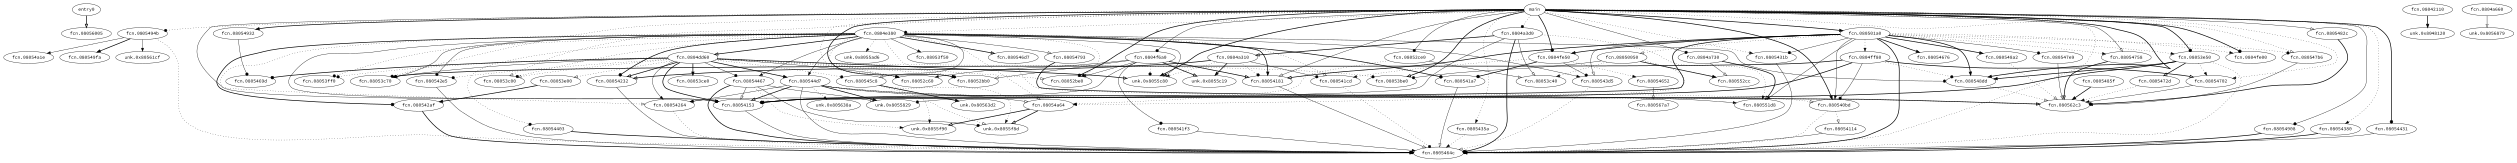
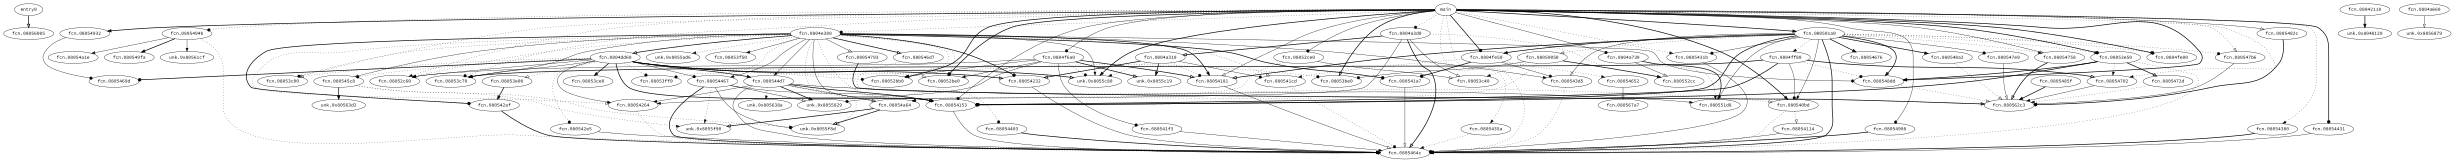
  digraph {
    fontname="Source Code Pro"
    node [fontname="Source Code Pro"]
    edge [arrowhead=normal fontname="Source Code Pro" style=solid]
    n1 [label=entry0]
    n2 [label="fcn.08056005"]
    n3 [label=main]
    n4 [label="fcn.08054932"]
    n5 [label="fcn.08054908"]
    n6 [label="fcn.08054380"]
    n7 [label="fcn.0805494b"]
    n8 [label="fcn.08053e50"]
    n9 [label="fcn.08052ce0"]
    n10 [label="fcn.0804fe50"]
    n11 [label="fcn.08053c70"]
    n12 [label="fcn.08052c60"]
    n13 [label="fcn.08052bb0"]
    n14 [label="fcn.08054431"]
    n15 [label="fcn.08052be0"]
    n16 [label="fcn.0804a730"]
    n17 [label="fcn.0804e380"]
    n18 [label="fcn.0804f6a0"]
    n19 [label="fcn.08054181"]
    n20 [label="fcn.08053be0"]
    n21 [label="fcn.08053c00"]
    n22 [label="fcn.0805435a"]
    n23 [label="fcn.08054153"]
    n24 [label="fcn.080501a0"]
    n25 [label="fcn.0805431b"]
    n26 [label="unk.0x8055c80"]
    n27 [label="fcn.0805464c"]
    n28 [label="fcn.080547b6"]
    n29 [label="fcn.080548dd"]
    n30 [label="fcn.080540bd"]
    n31 [label="fcn.08054702"]
    n32 [label="fcn.08054758"]
    n33 [label="fcn.0804fe00"]
    n34 [label="fcn.0805482c"]
    n35 [label="fcn.0804a3d0"]
    n36 [label="fcn.0805469d"]
    n37 [label="fcn.08054a1e"]
    n38 [label="fcn.080549fa"]
    n39 [label="unk.0x80561cf"]
    n40 [label="fcn.0805472d"]
    n41 [label="fcn.08054a64"]
    n42 [label="fcn.08053c40"]
    n43 [label="fcn.080543d5"]
    n44 [label="fcn.080541cd"]
    n45 [label="fcn.080541a7"]
    n46 [label="fcn.08054652"]
    n47 [label="fcn.080551d8"]
    n48 [label="fcn.080552cc"]
    n49 [label="fcn.08054232"]
    n50 [label="fcn.080546d7"]
    n51 [label="fcn.08054264"]
    n52 [label="fcn.080542af"]
    n53 [label="fcn.080544d7"]
    n54 [label="fcn.080545c8"]
    n55 [label="fcn.080542e5"]
    n56 [label="fcn.08054467"]
    n57 [label="fcn.0804dd60"]
    n58 [label="fcn.08053ff0"]
    n59 [label="fcn.08054793"]
    n60 [label="fcn.08054403"]
    n61 [label="unk.0x8055ad6"]
    n62 [label="fcn.08053f50"]
    n63 [label="unk.0x8055c19"]
    n64 [label="fcn.080541f3"]
    n65 [label="fcn.080548a2"]
    n66 [label="fcn.08050050"]
    n67 [label="fcn.080547e9"]
    n68 [label="fcn.0804ff80"]
    n69 [label="fcn.08054676"]
    n70 [label="fcn.080562c3"]
    n71 [label="fcn.08054114"]
    n72 [label="fcn.0804a310"]
    n73 [label="unk.0x8055829"]
    n74 [label="unk.0x8055f8d"]
    n75 [label="unk.0x8055f90"]
    n76 [label="fcn.080567a7"]
    n77 [label="unk.0x805638a"]
    n78 [label="unk.0x80563d2"]
    n79 [label="fcn.08053e00"]
    n80 [label="fcn.08053ce0"]
    n81 [label="fcn.08042110"]
    n82 [label="unk.0x8048120"]
    n83 [label="fcn.0804a660"]
    n84 [label="unk.0x8056879"]
    n85 [label="fcn.0805485f"]
    n1 -> n2 [arrowhead=onormal style=bold]
    n3 -> n4 [style=bold]
    n3 -> n5 [arrowhead=dot]
    n3 -> n6 [style=dotted]
    n3 -> n7 [arrowhead=dot style=dotted]
    n3 -> n8 [arrowhead=dot style=bold]
    n3 -> n9 [arrowhead=dot]
    n3 -> n10 [arrowhead=dot style=bold]
    n3 -> n11 [arrowhead=dot style=dotted]
    n3 -> n12 [style=dotted]
    n3 -> n13 [style=bold]
    n3 -> n14 [arrowhead=dot style=bold]
    n3 -> n15 [arrowhead=dot style=bold]
    n3 -> n16 [arrowhead=dot]
    n3 -> n17 [arrowhead=dot style=dotted]
    n3 -> n18 [arrowhead=dot]
    n3 -> n19 [arrowhead=onormal]
    n3 -> n20 [arrowhead=onormal style=bold]
    n3 -> n21 [arrowhead=onormal style=dotted]
    n3 -> n22 [style=dotted]
    n3 -> n23 [arrowhead=dot]
    n3 -> n24 [style=bold]
    n3 -> n25 [style=dotted]
    n3 -> n26 [style=bold]
    n3 -> n27 [arrowhead=onormal style=dotted]
    n3 -> n28 [arrowhead=onormal style=dotted]
    n3 -> n29 [style=bold]
    n3 -> n30 [style=bold]
    n3 -> n31 [style=dotted]
    n3 -> n32 [arrowhead=onormal]
    n3 -> n33 [arrowhead=dot style=bold]
    n3 -> n34 [arrowhead=onormal]
    n3 -> n35 [arrowhead=dot style=dotted]
    n4 -> n36 [arrowhead=dot]
    n5 -> n27 [arrowhead=onormal style=bold]
    n6 -> n27 [style=bold]
    n7 -> n27 [arrowhead=onormal style=dotted]
    n7 -> n37
    n7 -> n38 [style=bold]
    n7 -> n39
    n8 -> n23 [arrowhead=dot style=bold]
    n8 -> n27 [arrowhead=dot style=dotted]
    n8 -> n29 [style=bold]
    n8 -> n31 [style=dotted]
    n8 -> n40 [arrowhead=onormal style=bold]
    n9 -> n41 [style=dotted]
    n9 -> n42 [arrowhead=onormal]
    n10 -> n43 [arrowhead=dot]
    n10 -> n44 [style=dotted]
    n10 -> n45 [arrowhead=dot style=bold]
    n10 -> n46 [style=dotted]
    n14 -> n27
    n16 -> n47 [arrowhead=onormal style=bold]
    n16 -> n48 [arrowhead=onormal]
    n17 -> n11
    n17 -> n12 [style=dotted]
    n17 -> n13 [style=dotted]
    n17 -> n15 [style=dotted]
    n17 -> n19 [style=bold]
    n17 -> n21 [arrowhead=dot style=dotted]
    n17 -> n23 [arrowhead=dot]
    n17 -> n26
    n17 -> n29 [arrowhead=dot]
    n17 -> n41 [arrowhead=onormal style=dotted]
    n17 -> n43
    n17 -> n44 [arrowhead=onormal style=dotted]
    n17 -> n45 [arrowhead=dot style=bold]
    n17 -> n49 [arrowhead=dot style=bold]
    n17 -> n50 [arrowhead=onormal style=bold]
    n17 -> n51 [arrowhead=onormal style=dotted]
    n17 -> n52 [arrowhead=dot style=bold]
    n17 -> n53
    n17 -> n54 [arrowhead=onormal]
-   n17 -> n55 [arrowhead=dot]
    n17 -> n56
    n17 -> n57 [arrowhead=onormal style=bold]
    n17 -> n58 [arrowhead=dot style=dotted]
    n17 -> n59 [arrowhead=onormal]
    n17 -> n60 [arrowhead=dot style=dotted]
    n17 -> n61 [style=dotted]
    n17 -> n62
    n18 -> n12
    n18 -> n13 [arrowhead=onormal]
    n18 -> n15
    n18 -> n19 [arrowhead=onormal style=bold]
    n18 -> n26 [arrowhead=dot style=dotted]
    n18 -> n51
    n18 -> n63 [arrowhead=onormal style=bold]
    n18 -> n64 [arrowhead=dot]
    n19 -> n27 [arrowhead=onormal]
    n22 -> n27 [style=dotted]
    n23 -> n27 [arrowhead=dot]
    n24 -> n8 [style=dotted]
    n24 -> n10 [style=bold]
    n24 -> n19 [arrowhead=onormal style=bold]
    n24 -> n23 [arrowhead=dot style=bold]
    n24 -> n25 [arrowhead=dot]
    n24 -> n27 [arrowhead=onormal style=bold]
    n24 -> n28 [arrowhead=dot style=dotted]
    n24 -> n29 [style=bold]
    n24 -> n30
    n24 -> n32 [style=dotted]
    n24 -> n33 [style=dotted]
    n24 -> n43 [arrowhead=onormal]
    n24 -> n47
    n24 -> n65 [style=bold]
    n24 -> n66 [arrowhead=onormal style=dotted]
    n24 -> n67 [arrowhead=dot]
    n24 -> n68 [style=dotted]
    n24 -> n69 [style=bold]
    n25 -> n27 [arrowhead=dot]
    n28 -> n70
    n29 -> n70 [arrowhead=onormal style=dotted]
    n30 -> n27 [arrowhead=dot style=dotted]
    n30 -> n71 [arrowhead=onormal style=dotted]
    n31 -> n70
    n32 -> n70 [arrowhead=onormal style=bold]
    n34 -> n70 [arrowhead=dot style=bold]
    n35 -> n27 [arrowhead=onormal style=bold]
    n35 -> n42 [arrowhead=onormal]
    n35 -> n47 [style=dotted]
    n35 -> n72 [arrowhead=onormal style=bold]
    n35 -> n73 [arrowhead=dot]
    n40 -> n70 [style=dotted]
    n41 -> n74 [arrowhead=onormal style=bold]
    n41 -> n75 [arrowhead=onormal style=bold]
    n43 -> n27 [arrowhead=onormal style=dotted]
    n44 -> n27 [arrowhead=dot style=dotted]
    n45 -> n27 [arrowhead=onormal]
    n46 -> n76 [arrowhead=onormal]
    n49 -> n27 [arrowhead=onormal]
    n50 -> n70 [arrowhead=onormal style=dotted]
    n51 -> n27 [style=dotted]
    n52 -> n27 [arrowhead=onormal style=bold]
    n53 -> n23 [arrowhead=onormal style=bold]
    n53 -> n27
    n53 -> n30 [arrowhead=onormal style=dotted]
    n53 -> n41 [arrowhead=onormal]
    n53 -> n47
    n53 -> n51
    n53 -> n73 [style=bold]
    n53 -> n74 [arrowhead=onormal style=dotted]
    n53 -> n77 [style=dotted]
    n54 -> n74 [style=dotted]
    n54 -> n75 [style=dotted]
    n54 -> n78 [style=bold]
    n55 -> n27
    n56 -> n23 [arrowhead=onormal]
    n56 -> n27 [arrowhead=onormal style=bold]
    n56 -> n73 [arrowhead=onormal]
    n56 -> n74 [arrowhead=dot]
    n56 -> n75 [style=dotted]
    n57 -> n11
    n57 -> n12
    n57 -> n13 [arrowhead=dot style=dotted]
    n57 -> n15 [arrowhead=onormal style=dotted]
    n57 -> n20 [arrowhead=dot style=dotted]
    n57 -> n21 [arrowhead=onormal style=dotted]
    n57 -> n23 [arrowhead=onormal style=bold]
    n57 -> n26 [arrowhead=onormal style=bold]
    n57 -> n36 [arrowhead=dot style=bold]
    n57 -> n49 [arrowhead=onormal style=bold]
    n57 -> n51
    n57 -> n53 [style=bold]
    n57 -> n54 [arrowhead=dot style=dotted]
    n57 -> n55 [arrowhead=dot style=dotted]
    n57 -> n56 [arrowhead=dot]
    n57 -> n58 [arrowhead=dot style=dotted]
    n57 -> n79 [arrowhead=onormal style=dotted]
    n57 -> n80 [style=bold]
    n59 -> n70 [arrowhead=onormal style=bold]
    n60 -> n27 [arrowhead=onormal style=bold]
    n64 -> n27
    n65 -> n70 [arrowhead=onormal style=dotted]
    n66 -> n20 [arrowhead=dot]
    n66 -> n41 [style=dotted]
    n66 -> n42 [style=dotted]
    n66 -> n48 [style=bold]
    n67 -> n70 [arrowhead=onormal]
    n68 -> n11 [style=bold]
    n68 -> n23 [style=bold]
    n68 -> n29 [arrowhead=dot style=dotted]
    n68 -> n30 [arrowhead=dot]
    n68 -> n31 [arrowhead=onormal style=bold]
    n71 -> n27 [arrowhead=onormal]
    n72 -> n19 [arrowhead=dot style=dotted]
    n72 -> n26 [style=dotted]
    n72 -> n44 [arrowhead=dot]
    n72 -> n49 [arrowhead=onormal style=bold]
    n72 -> n63 [style=bold]
    n79 -> n52 [style=bold]
    n81 -> n82 [style=bold]
    n83 -> n84 [arrowhead=onormal]
    n85 -> n70 [style=bold]
  }
